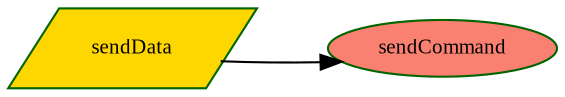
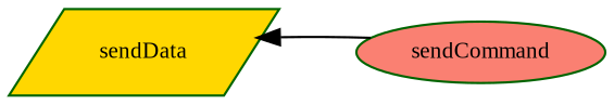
  digraph {
    rankdir=LR
    fontname="Liberation Serif"
    node [color=darkgreen fontname="Liberation Serif" fontsize=10 style=filled]
    n1 [fillcolor=gold fontcolor=black height=0.2 label=sendData shape=parallelogram width=0.4]
    n2 [fillcolor=salmon height=0.2 label=sendCommand shape=ellipse width=0.4]
-   n1 -> n2 [color=black fontname="Liberation Serif" fontsize=10 labelfontname=Helvetica labelfontsize=10 style=solid]
+   n2 -> n1 [color=black fontname="Liberation Serif" fontsize=10 labelfontname=Helvetica labelfontsize=10 style=solid]
  }
